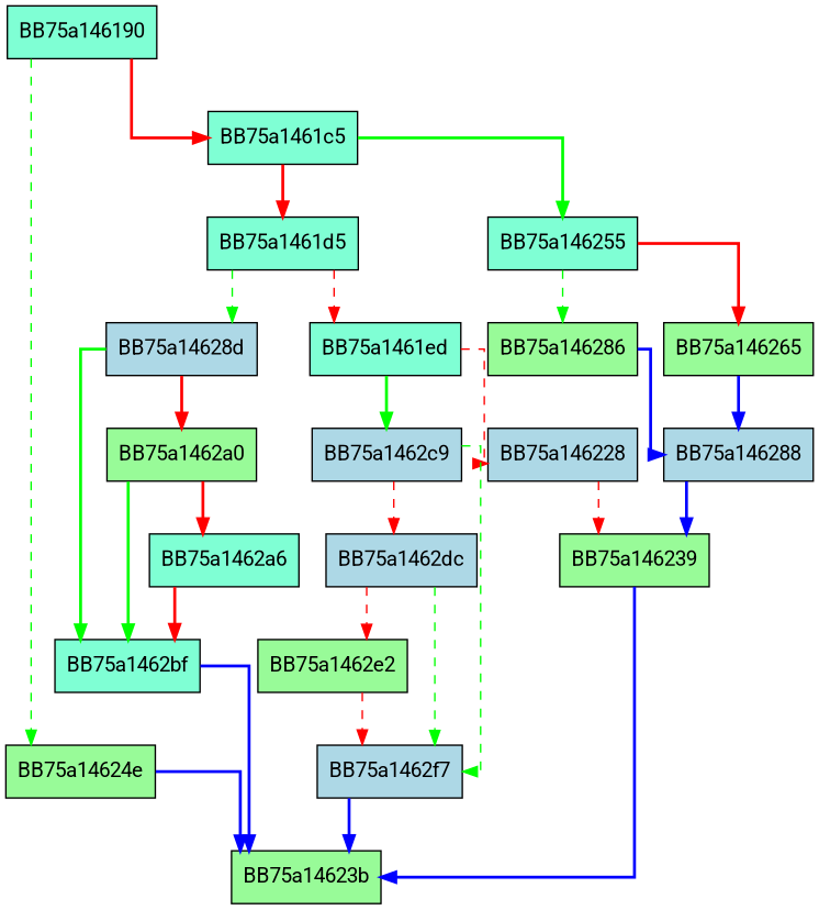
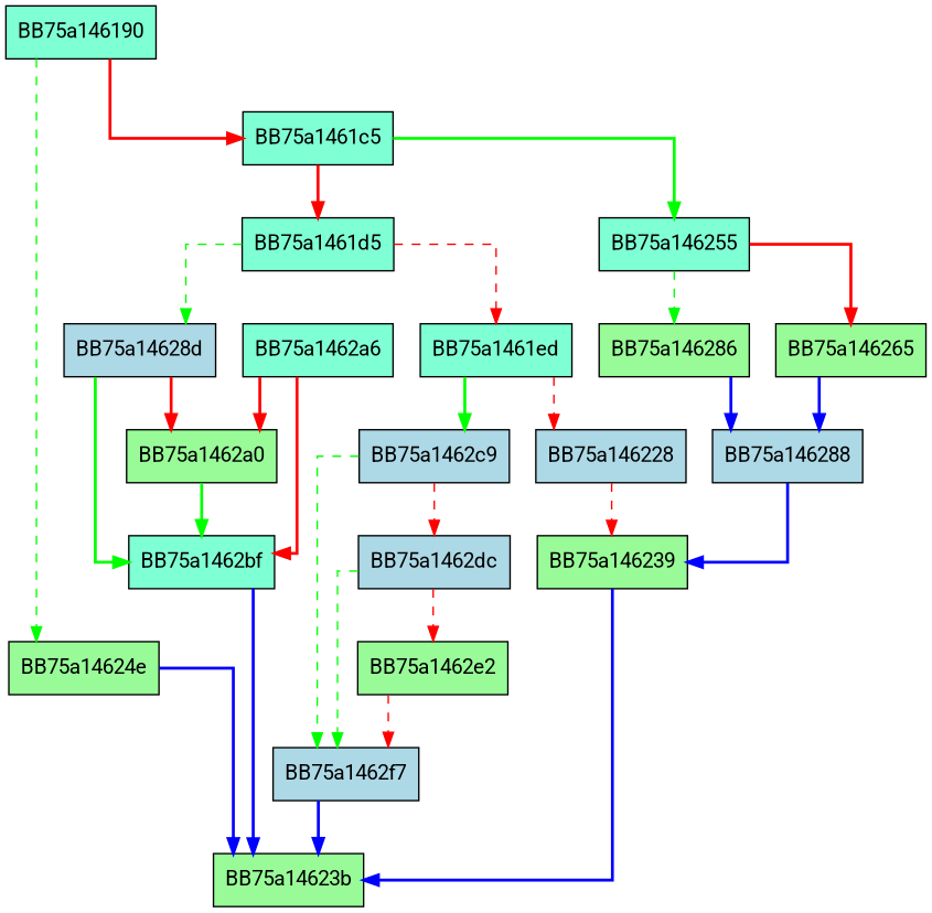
  digraph {
    fontname=Roboto
    splines=ortho
    node [fillcolor=palegreen fontname=Roboto shape=box style=filled]
    edge [color=red fontname=Roboto style=bold]
    BB75a14624e
    BB75a146190 [fillcolor=aquamarine]
    BB75a1461c5 [fillcolor=aquamarine]
    BB75a14623b
    BB75a146255 [fillcolor=aquamarine]
    BB75a1461d5 [fillcolor=aquamarine]
    BB75a146286
    BB75a146265
    BB75a14628d [fillcolor=lightblue]
    BB75a1461ed [fillcolor=aquamarine]
    BB75a146288 [fillcolor=lightblue]
    BB75a1462bf [fillcolor=aquamarine]
    BB75a1462a0
    BB75a1462c9 [fillcolor=lightblue]
    BB75a146228 [fillcolor=lightblue]
    BB75a1462a6 [fillcolor=aquamarine]
    BB75a1462f7 [fillcolor=lightblue]
    BB75a1462dc [fillcolor=lightblue]
    BB75a146239
    BB75a1462e2
    BB75a14624e -> BB75a14623b [color=blue]
    BB75a146190 -> BB75a14624e [color=green style=dashed]
    BB75a146190 -> BB75a1461c5
    BB75a1461c5 -> BB75a146255 [color=green]
    BB75a1461c5 -> BB75a1461d5
    BB75a146255 -> BB75a146286 [color=green style=dashed]
    BB75a146255 -> BB75a146265
    BB75a1461d5 -> BB75a14628d [color=green style=dashed]
    BB75a1461d5 -> BB75a1461ed [style=dashed]
    BB75a146286 -> BB75a146288 [color=blue]
    BB75a146265 -> BB75a146288 [color=blue]
    BB75a14628d -> BB75a1462bf [color=green]
    BB75a14628d -> BB75a1462a0
    BB75a1461ed -> BB75a1462c9 [color=green]
    BB75a1461ed -> BB75a146228 [style=dashed]
    BB75a146288 -> BB75a146239 [color=blue]
    BB75a1462bf -> BB75a14623b [color=blue]
    BB75a1462a0 -> BB75a1462bf [color=green]
-   BB75a1462a0 -> BB75a1462a6
+   BB75a1462a6 -> BB75a1462a0
    BB75a1462c9 -> BB75a1462f7 [color=green style=dashed]
    BB75a1462c9 -> BB75a1462dc [style=dashed]
    BB75a146228 -> BB75a146239 [style=dashed]
    BB75a1462a6 -> BB75a1462bf
    BB75a1462f7 -> BB75a14623b [color=blue]
    BB75a1462dc -> BB75a1462f7 [color=green style=dashed]
    BB75a1462dc -> BB75a1462e2 [style=dashed]
    BB75a146239 -> BB75a14623b [color=blue]
    BB75a1462e2 -> BB75a1462f7 [style=dashed]
  }
